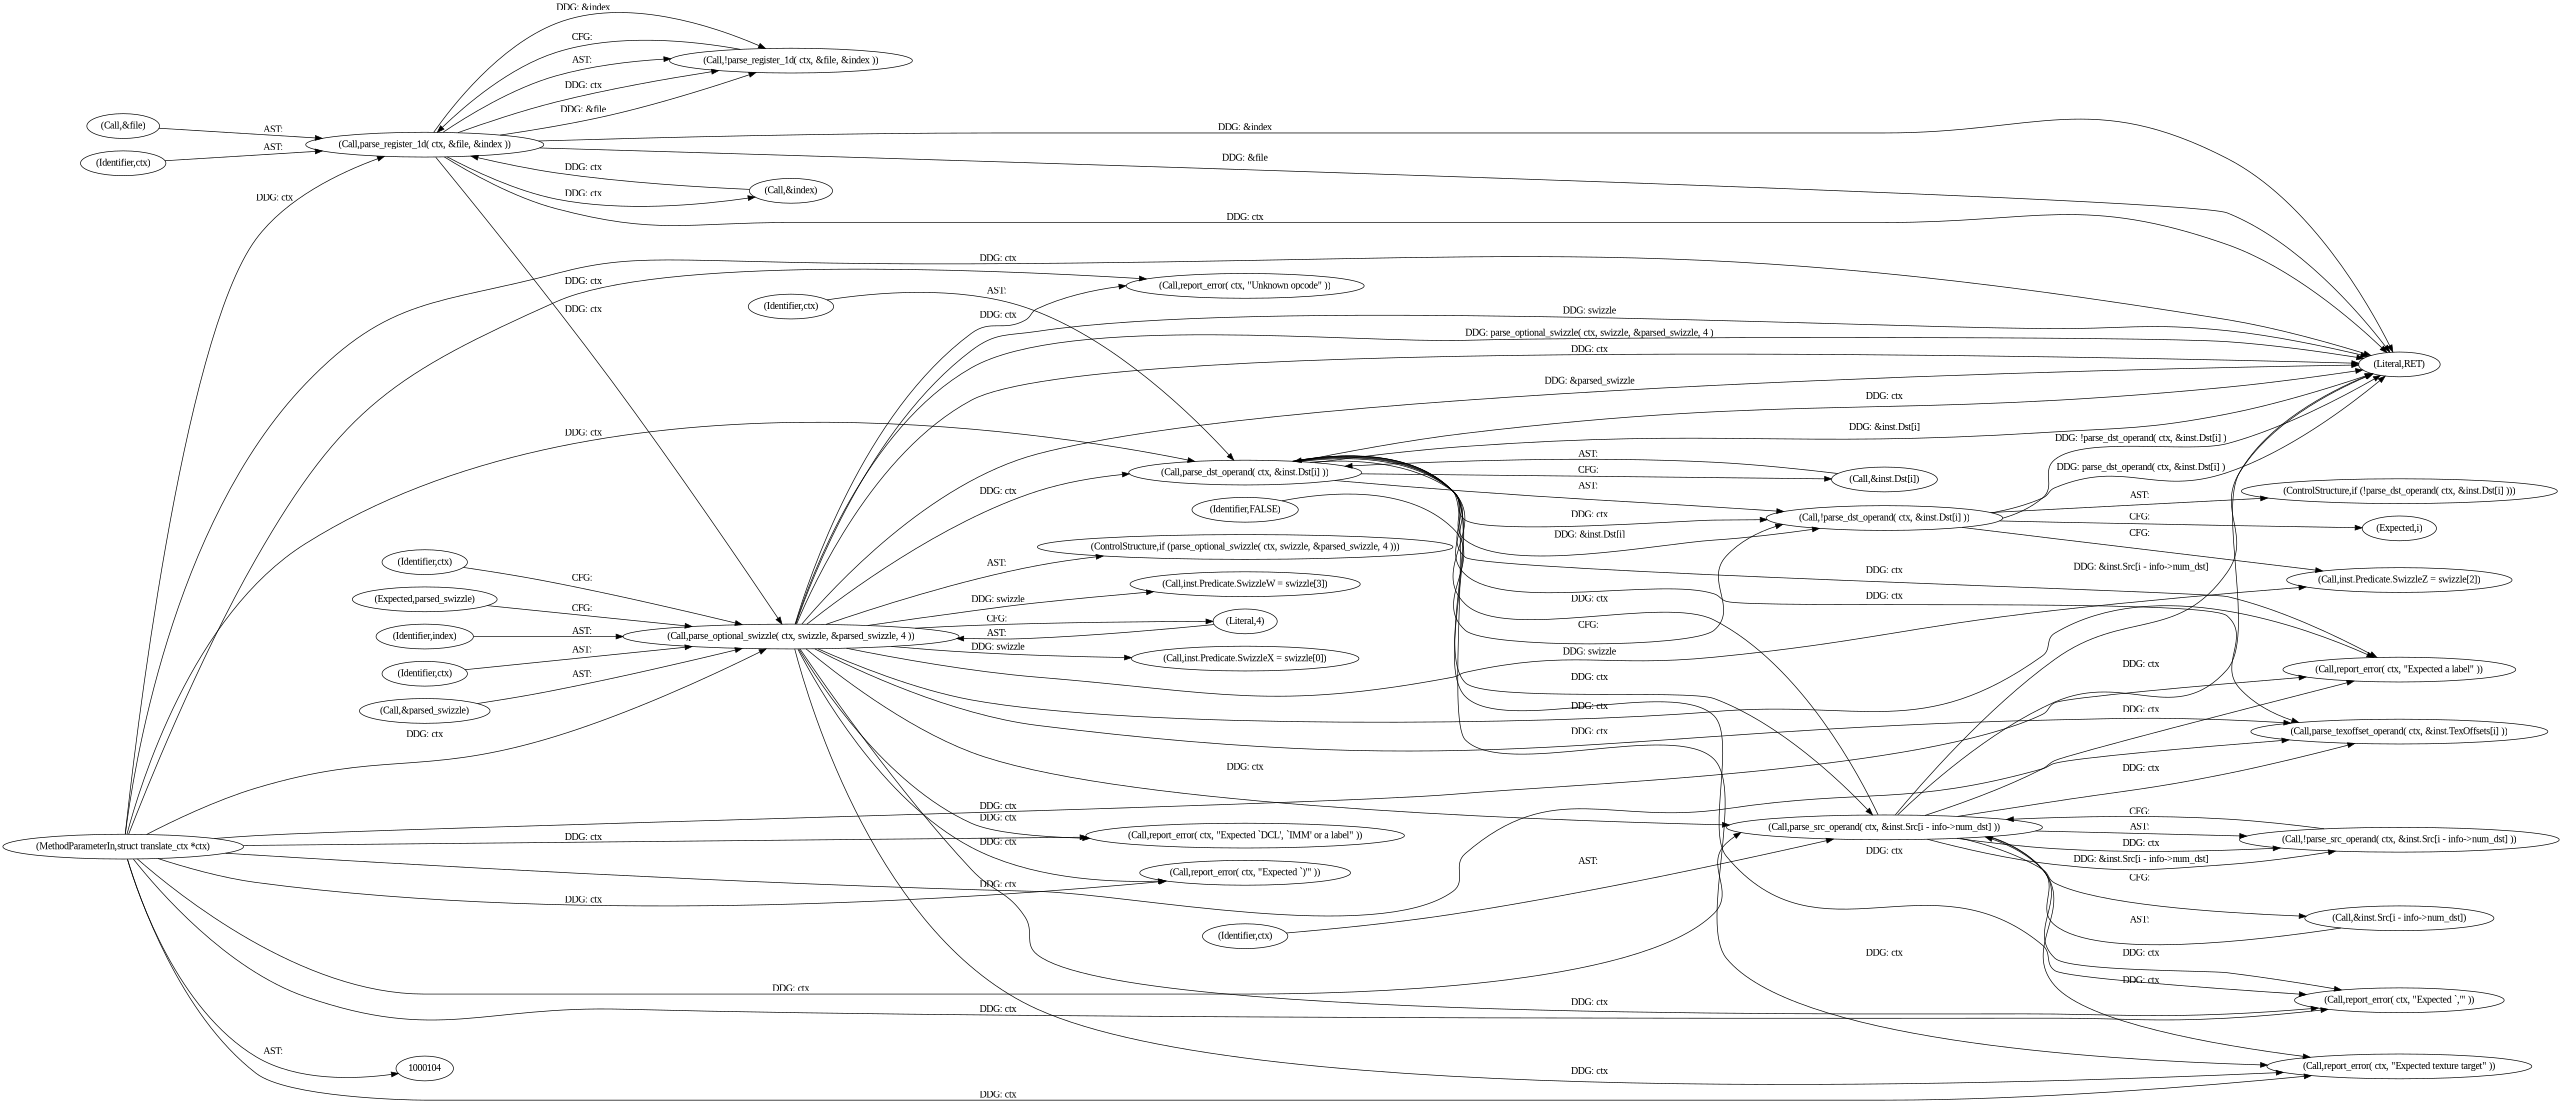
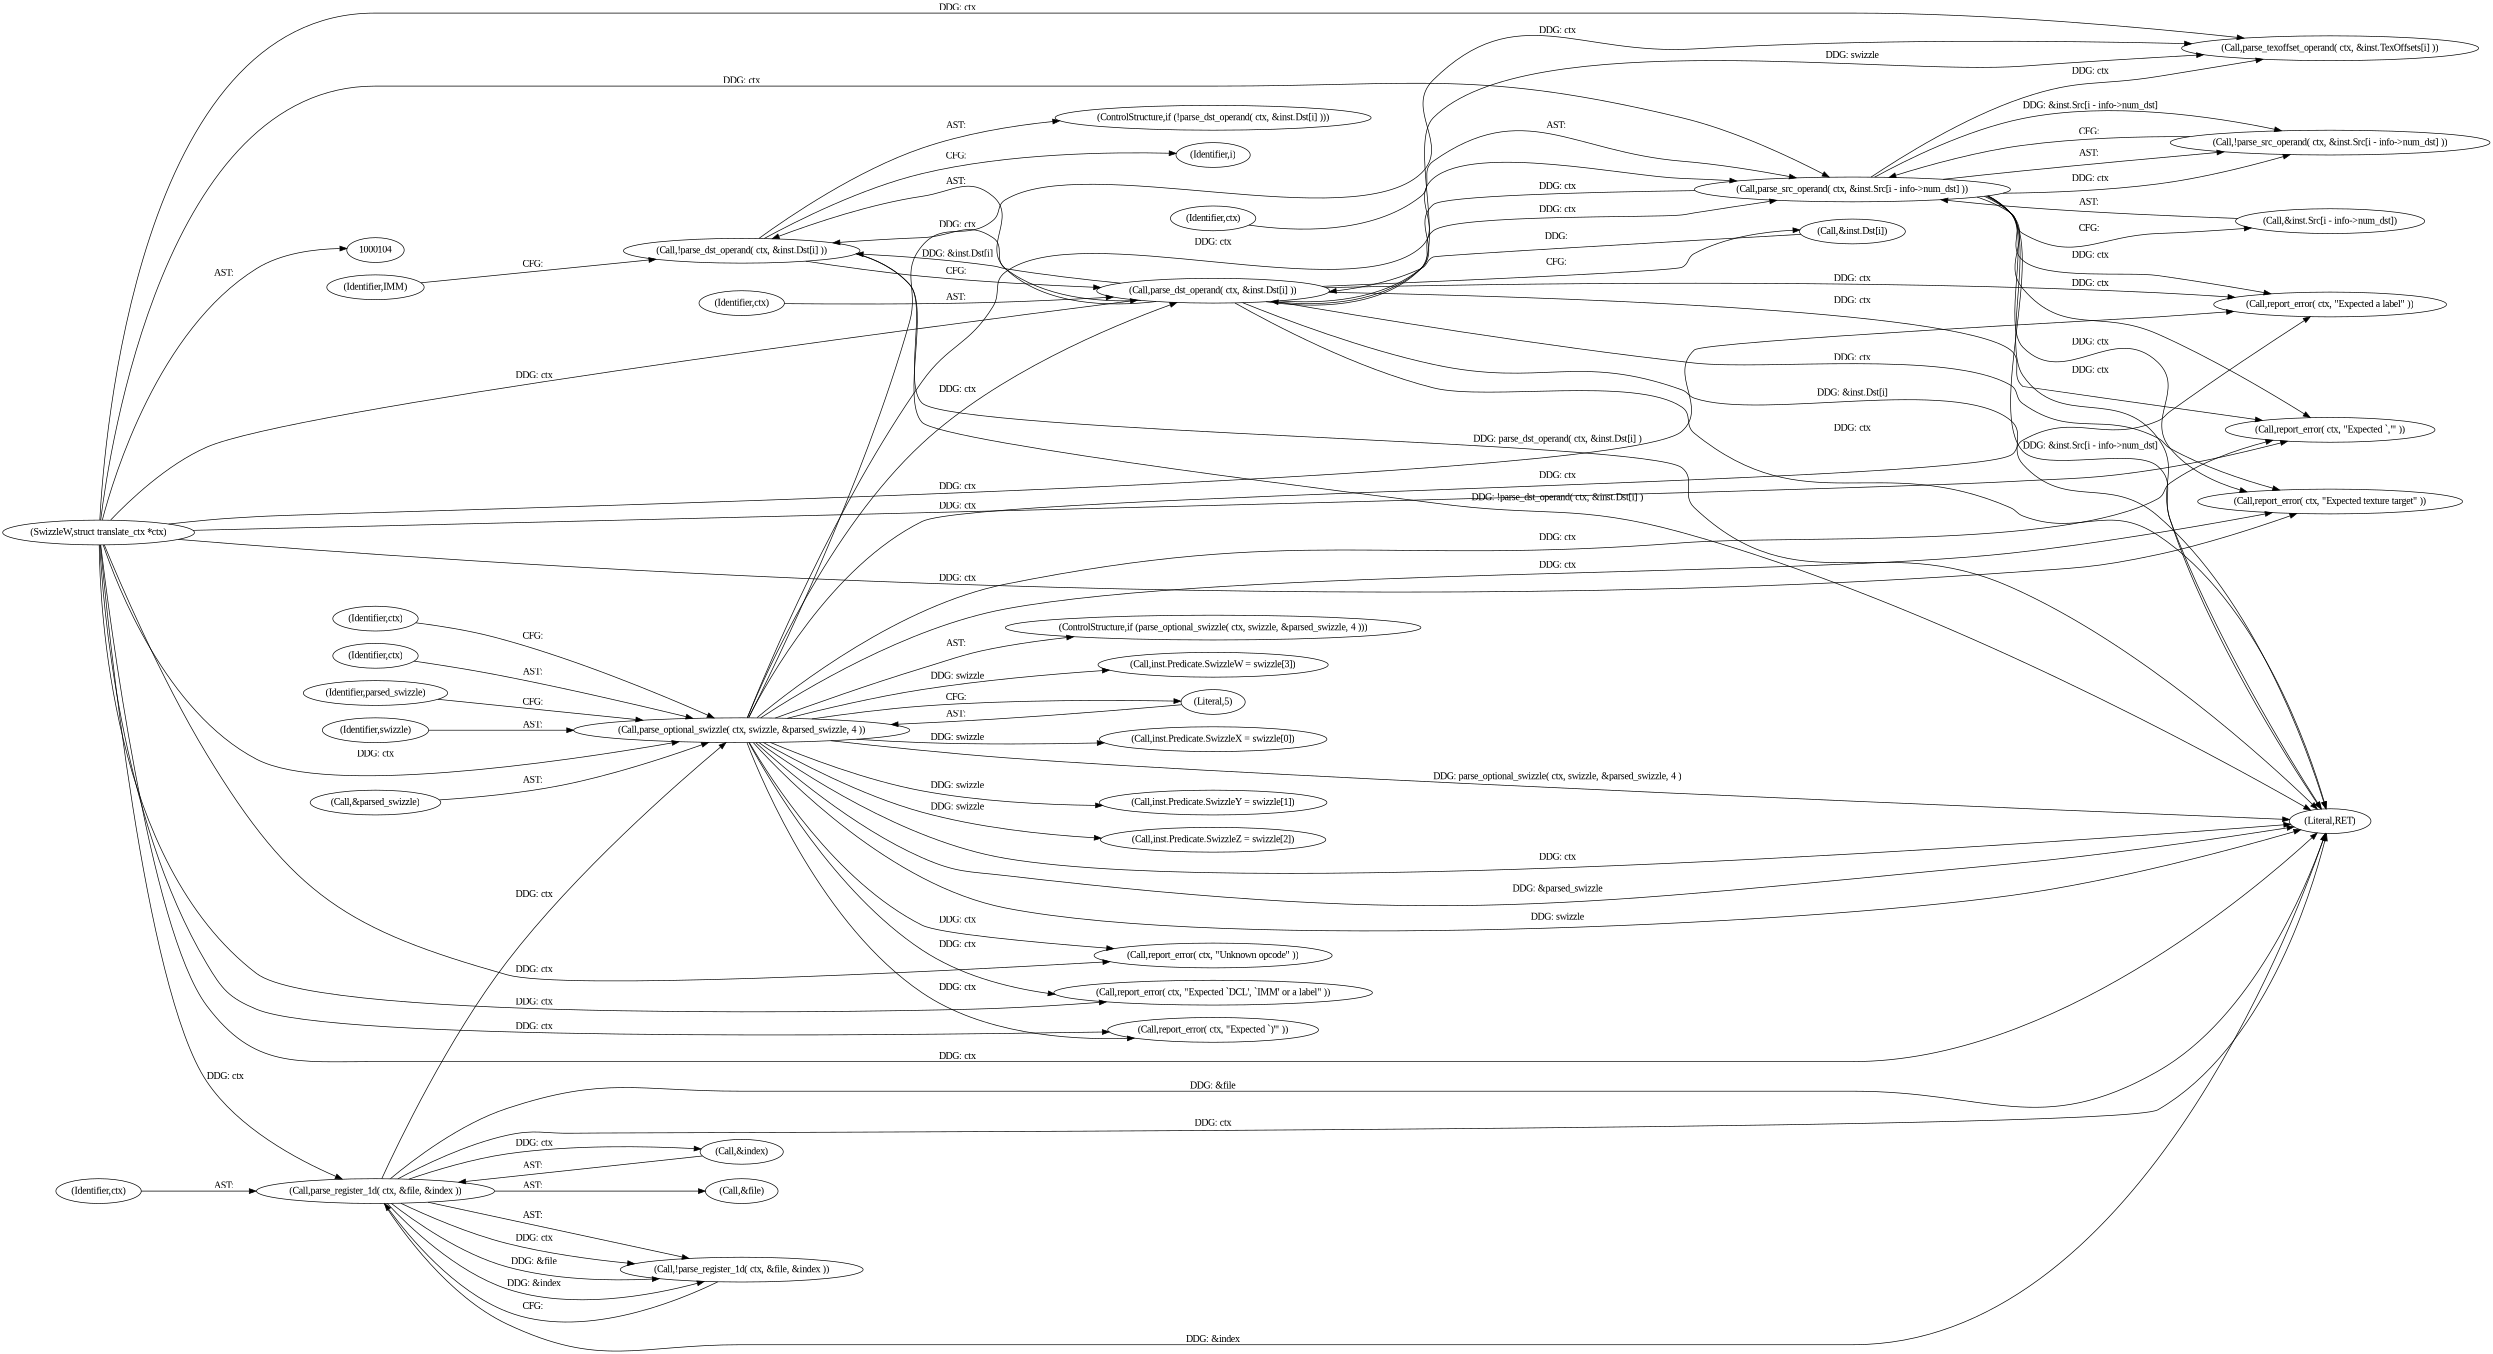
  digraph {
    fontname="Liberation Serif"
    rankdir=LR
    node [fontname="Liberation Serif"]
    edge [fontname="Liberation Serif"]
    n1 [label="(Call,!parse_dst_operand( ctx, &inst.Dst[i] ))"]
    n2 [label="(Call,parse_dst_operand( ctx, &inst.Dst[i] ))"]
    n3 [label="(ControlStructure,if (!parse_dst_operand( ctx, &inst.Dst[i] )))"]
    n4 [label="(Literal,RET)"]
-   n5 [label="(Expected,i)"]
+   n5 [label="(Identifier,i)"]
    n6 [label="(Call,parse_src_operand( ctx, &inst.Src[i - info->num_dst] ))"]
    n7 [label="(Call,report_error( ctx, \"Expected `,'\" ))"]
    n8 [label="(Call,report_error( ctx, \"Expected a label\" ))"]
    n9 [label="(Call,report_error( ctx, \"Expected texture target\" ))"]
    n10 [label="(Call,&inst.Dst[i])"]
    n11 [label="(Call,parse_texoffset_operand( ctx, &inst.TexOffsets[i] ))"]
    n12 [label="(Call,!parse_src_operand( ctx, &inst.Src[i - info->num_dst] ))"]
    n13 [label="(Call,&inst.Src[i - info->num_dst])"]
    n14 [label="(Call,parse_optional_swizzle( ctx, swizzle, &parsed_swizzle, 4 ))"]
    n15 [label="(ControlStructure,if (parse_optional_swizzle( ctx, swizzle, &parsed_swizzle, 4 )))"]
    n16 [label="(Call,inst.Predicate.SwizzleW = swizzle[3])"]
    n17 [label="(Call,report_error( ctx, \"Unknown opcode\" ))"]
    n18 [label="(Call,report_error( ctx, \"Expected `DCL', `IMM' or a label\" ))"]
-   n19 [label="(Literal,4)"]
+   n19 [label="(Literal,5)"]
    n20 [label="(Call,inst.Predicate.SwizzleX = swizzle[0])"]
+   n21 [label="(Call,inst.Predicate.SwizzleY = swizzle[1])"]
    n22 [label="(Call,inst.Predicate.SwizzleZ = swizzle[2])"]
    n23 [label="(Call,report_error( ctx, \"Expected `)'\" ))"]
    n24 [label="(Call,parse_register_1d( ctx, &file, &index ))"]
    n25 [label="(Call,!parse_register_1d( ctx, &file, &index ))"]
    n26 [label="(Call,&index)"]
-   n27 [label="(MethodParameterIn,struct translate_ctx *ctx)"]
+   n27 [label="(SwizzleW,struct translate_ctx *ctx)"]
    1000104
    n29 [label="(Call,&parsed_swizzle)"]
    n30 [label="(Identifier,ctx)"]
    n31 [label="(Identifier,ctx)"]
    n32 [label="(Identifier,ctx)"]
    n33 [label="(Identifier,ctx)"]
    n34 [label="(Call,&file)"]
    n35 [label="(Identifier,ctx)"]
-   n36 [label="(Expected,parsed_swizzle)"]
-   n37 [label="(Identifier,FALSE)"]
-   n38 [label="(Identifier,index)"]
-   n1 -> n22 [label="CFG: "]
+   n36 [label="(Identifier,parsed_swizzle)"]
+   n37 [label="(Identifier,IMM)"]
+   n38 [label="(Identifier,swizzle)"]
+   n1 -> n2 [label="CFG: "]
    n1 -> n3 [label="AST: "]
    n1 -> n4 [label="DDG: !parse_dst_operand( ctx, &inst.Dst[i] )"]
    n1 -> n4 [label="DDG: parse_dst_operand( ctx, &inst.Dst[i] )"]
    n1 -> n5 [label="CFG: "]
    n2 -> n1 [label="AST: "]
    n2 -> n1 [label="DDG: ctx"]
    n2 -> n1 [label="DDG: &inst.Dst[i]"]
    n2 -> n4 [label="DDG: &inst.Dst[i]"]
    n2 -> n4 [label="DDG: ctx"]
    n2 -> n6 [label="DDG: ctx"]
    n2 -> n7 [label="DDG: ctx"]
    n2 -> n8 [label="DDG: ctx"]
    n2 -> n9 [label="DDG: ctx"]
    n2 -> n10 [label="CFG: "]
-   n2 -> n11 [label="DDG: ctx"]
+   n2 -> n11 [label="DDG: swizzle"]
    n6 -> n2 [label="DDG: ctx"]
    n6 -> n4 [label="DDG: ctx"]
    n6 -> n4 [label="DDG: &inst.Src[i - info->num_dst]"]
    n6 -> n7 [label="DDG: ctx"]
    n6 -> n8 [label="DDG: ctx"]
    n6 -> n9 [label="DDG: ctx"]
    n6 -> n11 [label="DDG: ctx"]
    n6 -> n12 [label="AST: "]
    n6 -> n12 [label="DDG: ctx"]
    n6 -> n12 [label="DDG: &inst.Src[i - info->num_dst]"]
    n6 -> n13 [label="CFG: "]
-   n10 -> n2 [label="AST: "]
+   n10 -> n2 [label="DDG: "]
    n12 -> n6 [label="CFG: "]
    n13 -> n6 [label="AST: "]
    n14 -> n2 [label="DDG: ctx"]
    n14 -> n4 [label="DDG: parse_optional_swizzle( ctx, swizzle, &parsed_swizzle, 4 )"]
    n14 -> n4 [label="DDG: ctx"]
    n14 -> n4 [label="DDG: &parsed_swizzle"]
    n14 -> n4 [label="DDG: swizzle"]
    n14 -> n6 [label="DDG: ctx"]
    n14 -> n7 [label="DDG: ctx"]
    n14 -> n8 [label="DDG: ctx"]
    n14 -> n9 [label="DDG: ctx"]
    n14 -> n11 [label="DDG: ctx"]
    n14 -> n15 [label="AST: "]
    n14 -> n16 [label="DDG: swizzle"]
    n14 -> n17 [label="DDG: ctx"]
    n14 -> n18 [label="DDG: ctx"]
    n14 -> n19 [label="CFG: "]
    n14 -> n20 [label="DDG: swizzle"]
+   n14 -> n21 [label="DDG: swizzle"]
    n14 -> n22 [label="DDG: swizzle"]
    n14 -> n23 [label="DDG: ctx"]
    n19 -> n14 [label="AST: "]
    n24 -> n4 [label="DDG: &index"]
    n24 -> n4 [label="DDG: &file"]
    n24 -> n4 [label="DDG: ctx"]
    n24 -> n14 [label="DDG: ctx"]
    n24 -> n25 [label="AST: "]
    n24 -> n25 [label="DDG: ctx"]
    n24 -> n25 [label="DDG: &file"]
    n24 -> n25 [label="DDG: &index"]
    n24 -> n26 [label="DDG: ctx"]
    n25 -> n24 [label="CFG: "]
-   n26 -> n24 [label="DDG: ctx"]
+   n26 -> n24 [label="AST: "]
    n27 -> n2 [label="DDG: ctx"]
    n27 -> n4 [label="DDG: ctx"]
    n27 -> n6 [label="DDG: ctx"]
    n27 -> n7 [label="DDG: ctx"]
    n27 -> n8 [label="DDG: ctx"]
    n27 -> n9 [label="DDG: ctx"]
    n27 -> n11 [label="DDG: ctx"]
    n27 -> n14 [label="DDG: ctx"]
    n27 -> n17 [label="DDG: ctx"]
    n27 -> n18 [label="DDG: ctx"]
    n27 -> n23 [label="DDG: ctx"]
    n27 -> n24 [label="DDG: ctx"]
    n27 -> 1000104 [label="AST: "]
    n29 -> n14 [label="AST: "]
    n30 -> n24 [label="AST: "]
    n31 -> n14 [label="CFG: "]
    n32 -> n6 [label="AST: "]
    n33 -> n14 [label="AST: "]
-   n34 -> n24 [label="AST: "]
+   n24 -> n34 [label="AST: "]
    n35 -> n2 [label="AST: "]
    n36 -> n14 [label="CFG: "]
    n37 -> n1 [label="CFG: "]
    n38 -> n14 [label="AST: "]
  }
